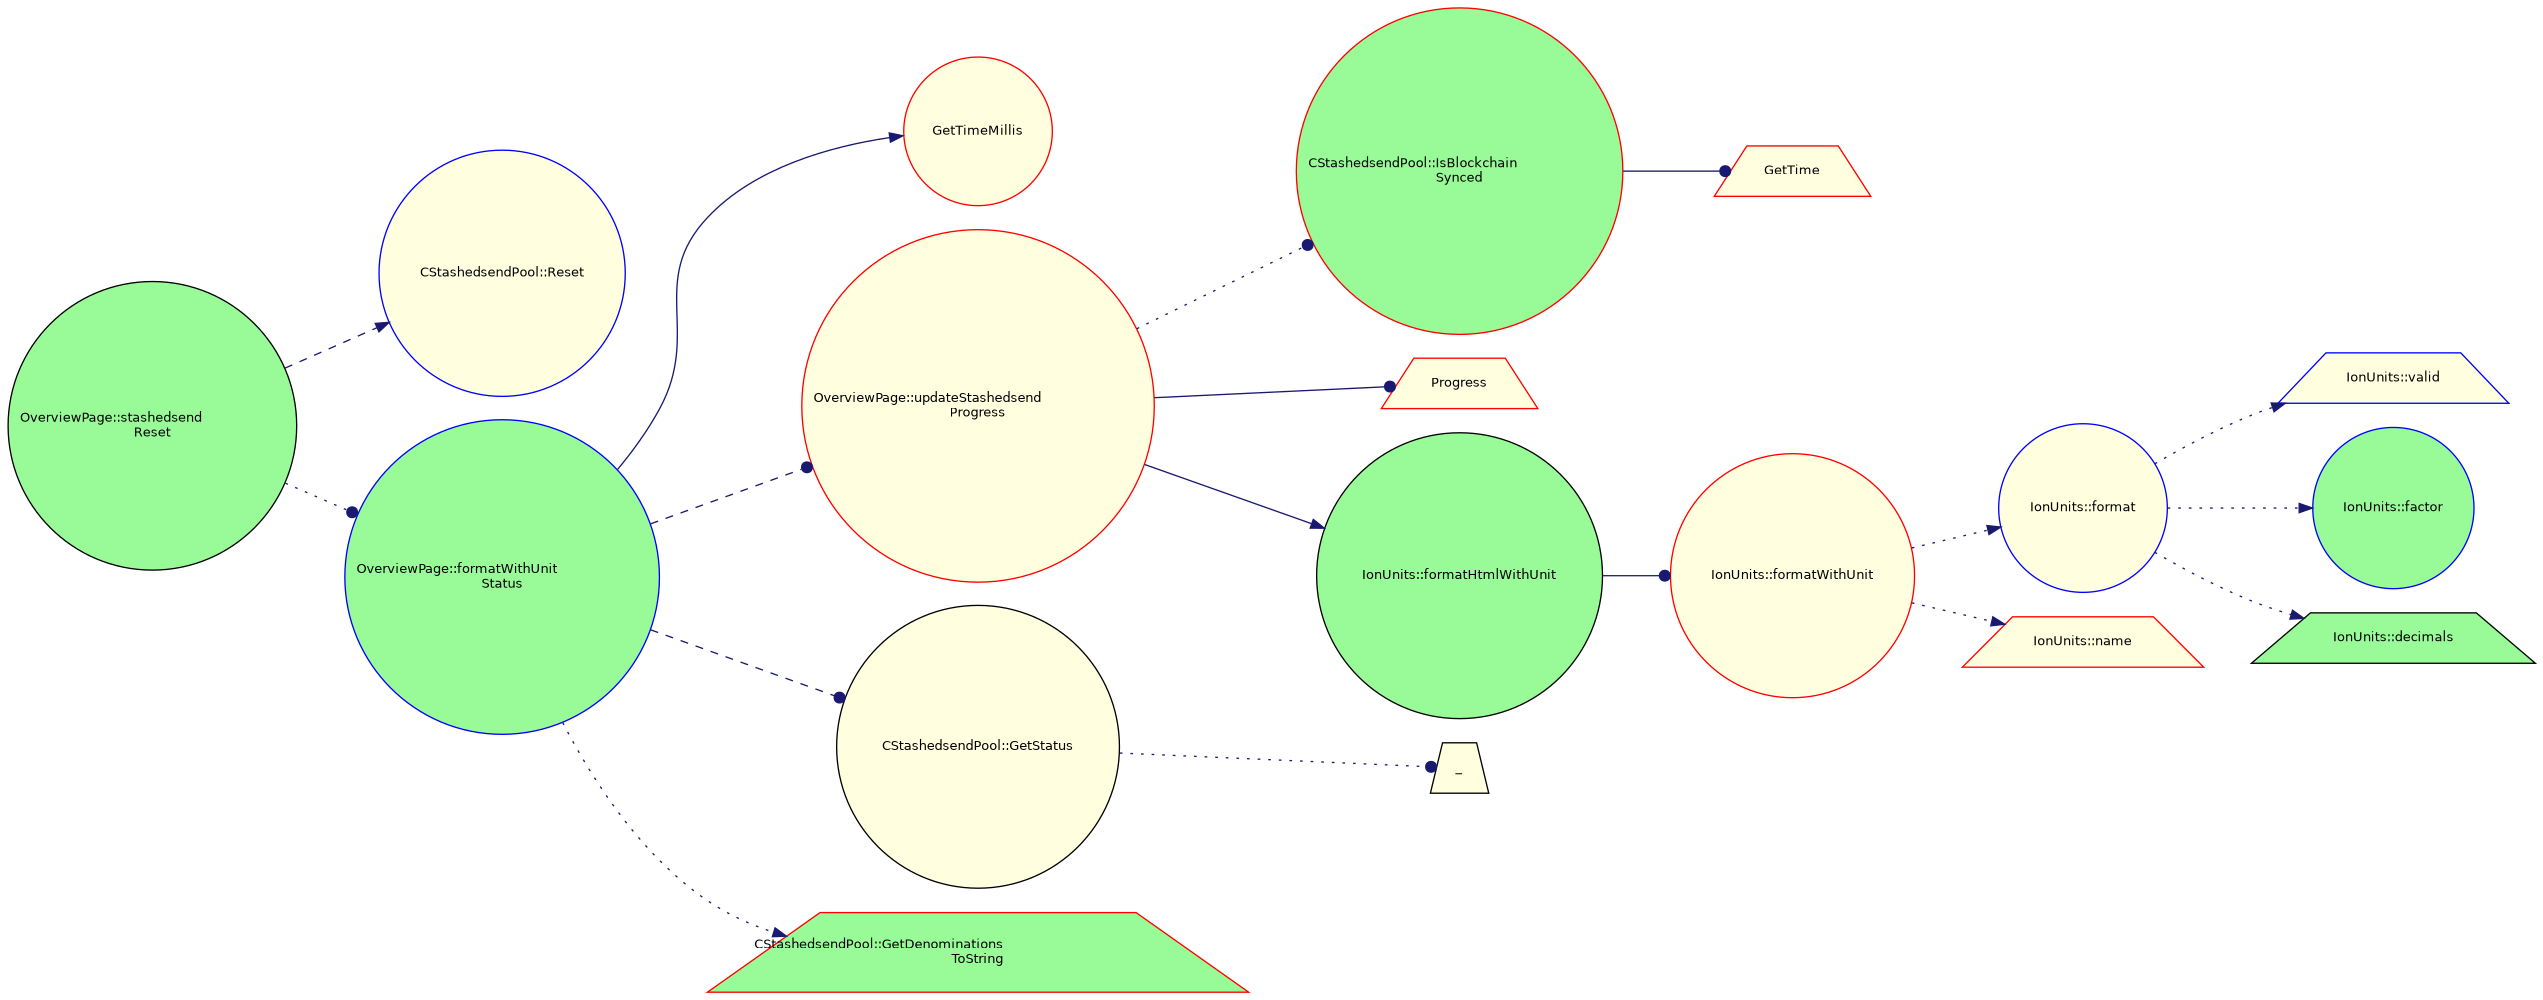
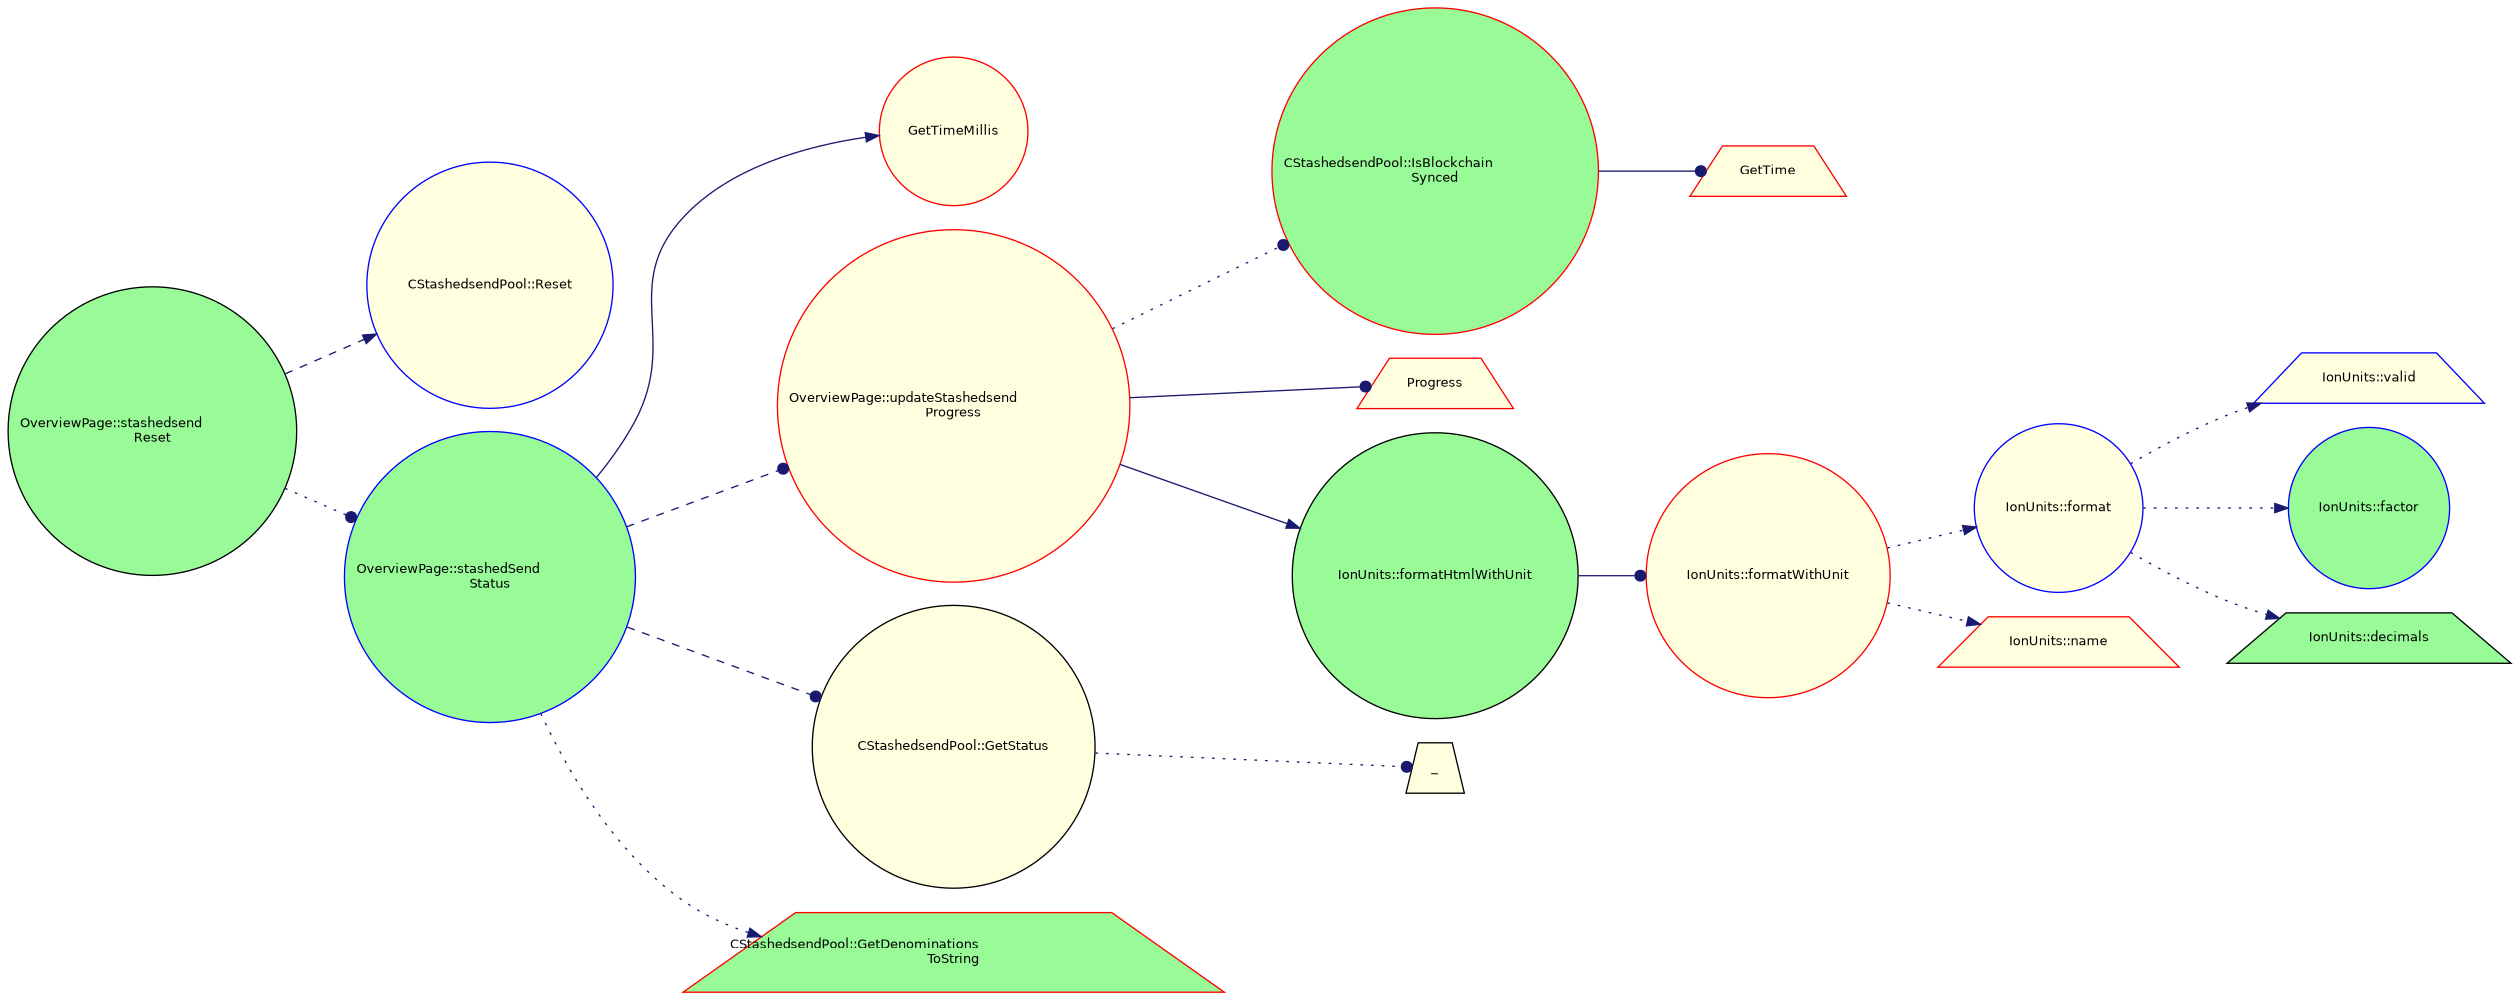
  digraph {
    rankdir=LR
    node [color=red fillcolor=lightyellow fontname=Helvetica fontsize=10 shape=circle style=filled]
    edge [arrowhead=normal color=midnightblue fontname=Helvetica fontsize=10 labelfontname=Helvetica labelfontsize=10 style=dotted]
    n1 [color=black fillcolor=palegreen fontcolor=black height=0.2 label="OverviewPage::stashedsend\lReset" width=0.4]
    n2 [color=blue height=0.2 label="CStashedsendPool::Reset" width=0.4]
-   n3 [color=blue fillcolor=palegreen height=0.2 label="OverviewPage::formatWithUnit\lStatus" width=0.4]
+   n3 [color=blue fillcolor=palegreen height=0.2 label="OverviewPage::stashedSend\lStatus" width=0.4]
    n4 [height=0.2 label=GetTimeMillis width=0.4]
    n5 [height=0.2 label="OverviewPage::updateStashedsend\lProgress" width=0.4]
    n6 [color=black height=0.2 label="CStashedsendPool::GetStatus" width=0.4]
    n7 [fillcolor=palegreen height=0.2 label="CStashedsendPool::GetDenominations\lToString" shape=trapezium width=0.4]
    n8 [fillcolor=palegreen height=0.2 label="CStashedsendPool::IsBlockchain\lSynced" width=0.4]
    n9 [height=0.2 label=Progress shape=trapezium width=0.4]
    n10 [color=black fillcolor=palegreen height=0.2 label="IonUnits::formatHtmlWithUnit" width=0.4]
    n11 [color=black height=0.2 label=_ shape=trapezium width=0.4]
    n12 [height=0.2 label=GetTime shape=trapezium width=0.4]
    n13 [height=0.2 label="IonUnits::formatWithUnit" width=0.4]
    n14 [color=blue height=0.2 label="IonUnits::format" width=0.4]
    n15 [height=0.2 label="IonUnits::name" shape=trapezium width=0.4]
    n16 [color=blue height=0.2 label="IonUnits::valid" shape=trapezium width=0.4]
    n17 [color=blue fillcolor=palegreen height=0.2 label="IonUnits::factor" width=0.4]
    n18 [color=black fillcolor=palegreen height=0.2 label="IonUnits::decimals" shape=trapezium width=0.4]
    n1 -> n2 [style=dashed]
    n1 -> n3 [arrowhead=dot]
    n3 -> n4 [style=solid]
    n3 -> n5 [arrowhead=dot style=dashed]
    n3 -> n6 [arrowhead=dot style=dashed]
    n3 -> n7
    n5 -> n8 [arrowhead=dot]
    n5 -> n9 [arrowhead=dot style=solid]
    n5 -> n10 [style=solid]
    n6 -> n11 [arrowhead=dot]
    n8 -> n12 [arrowhead=dot style=solid]
    n10 -> n13 [arrowhead=dot style=solid]
    n13 -> n14
    n13 -> n15
    n14 -> n16
    n14 -> n17
    n14 -> n18
  }
